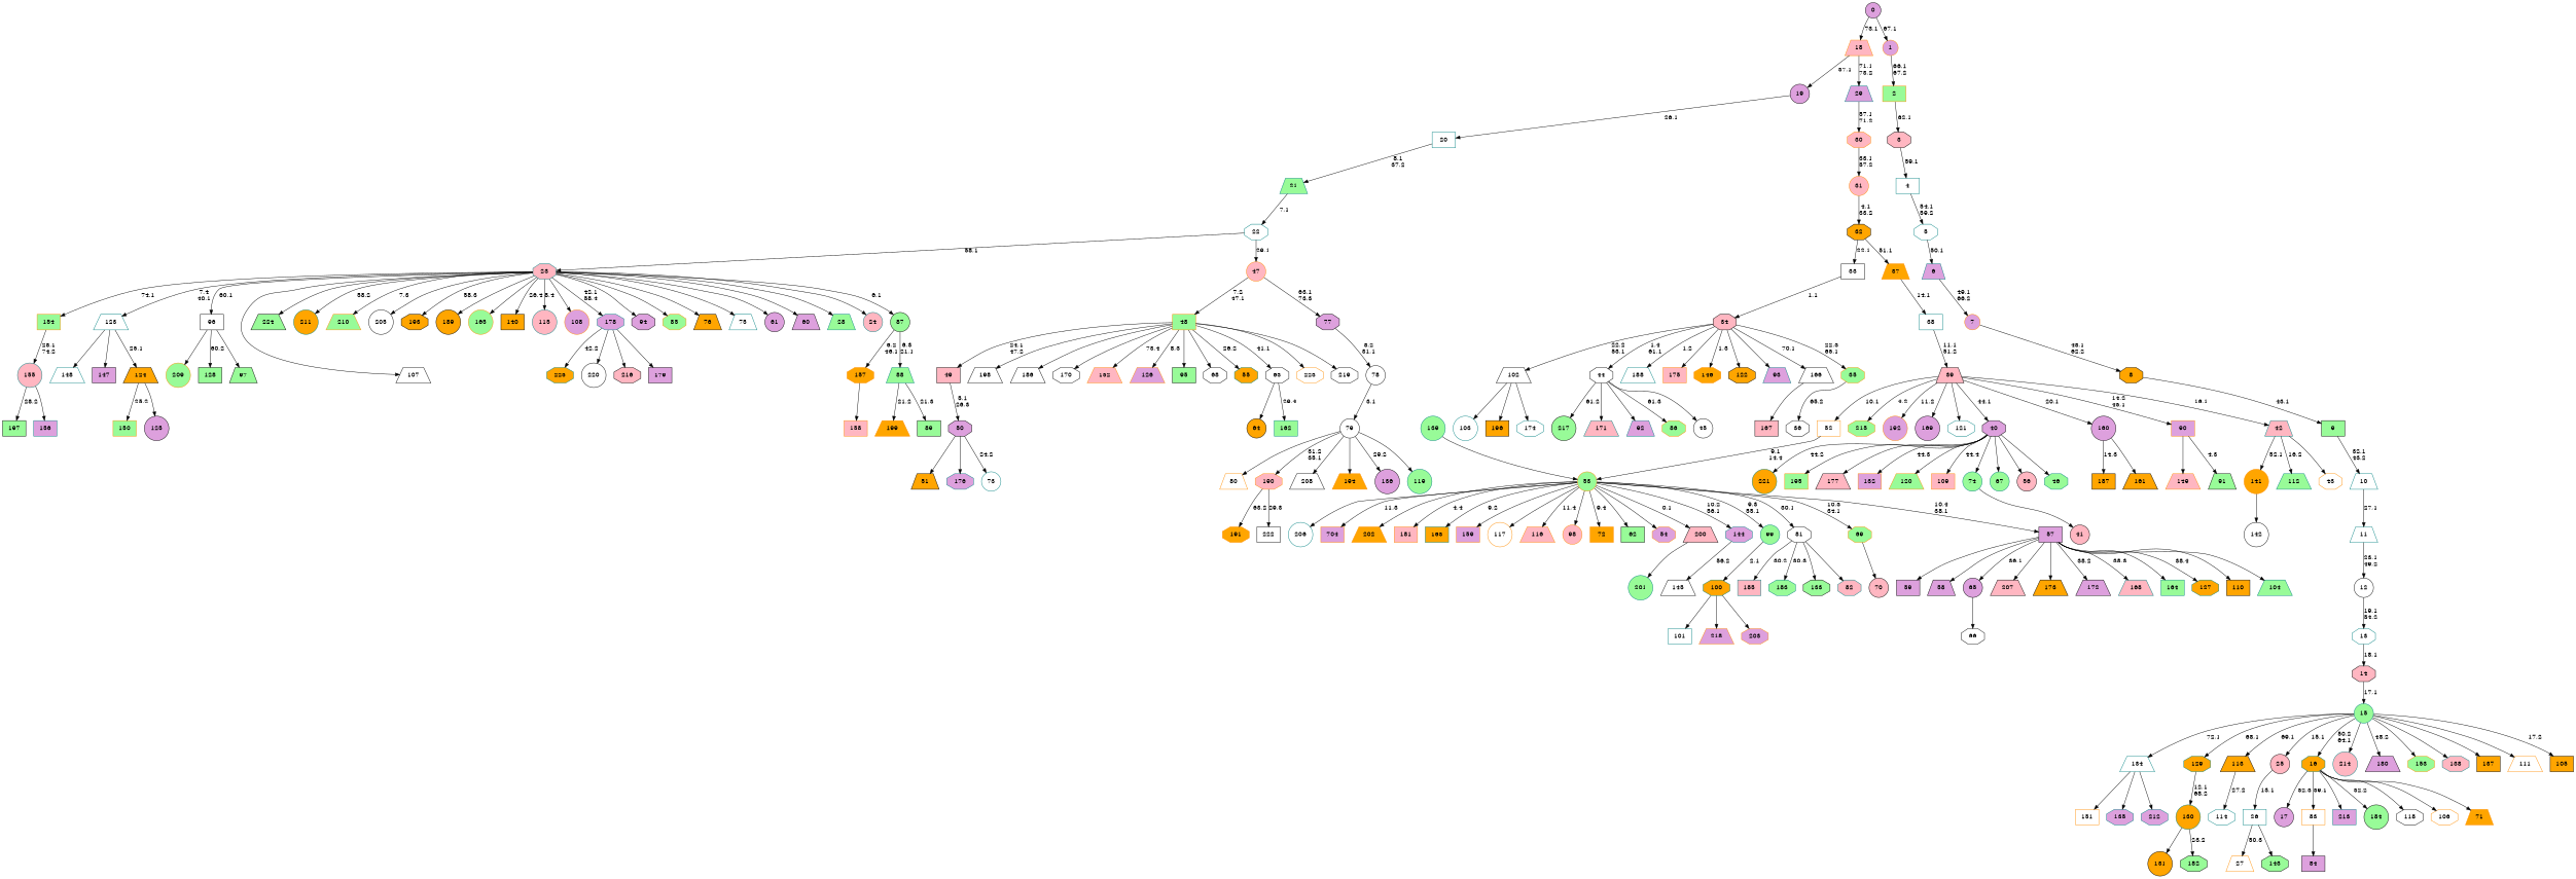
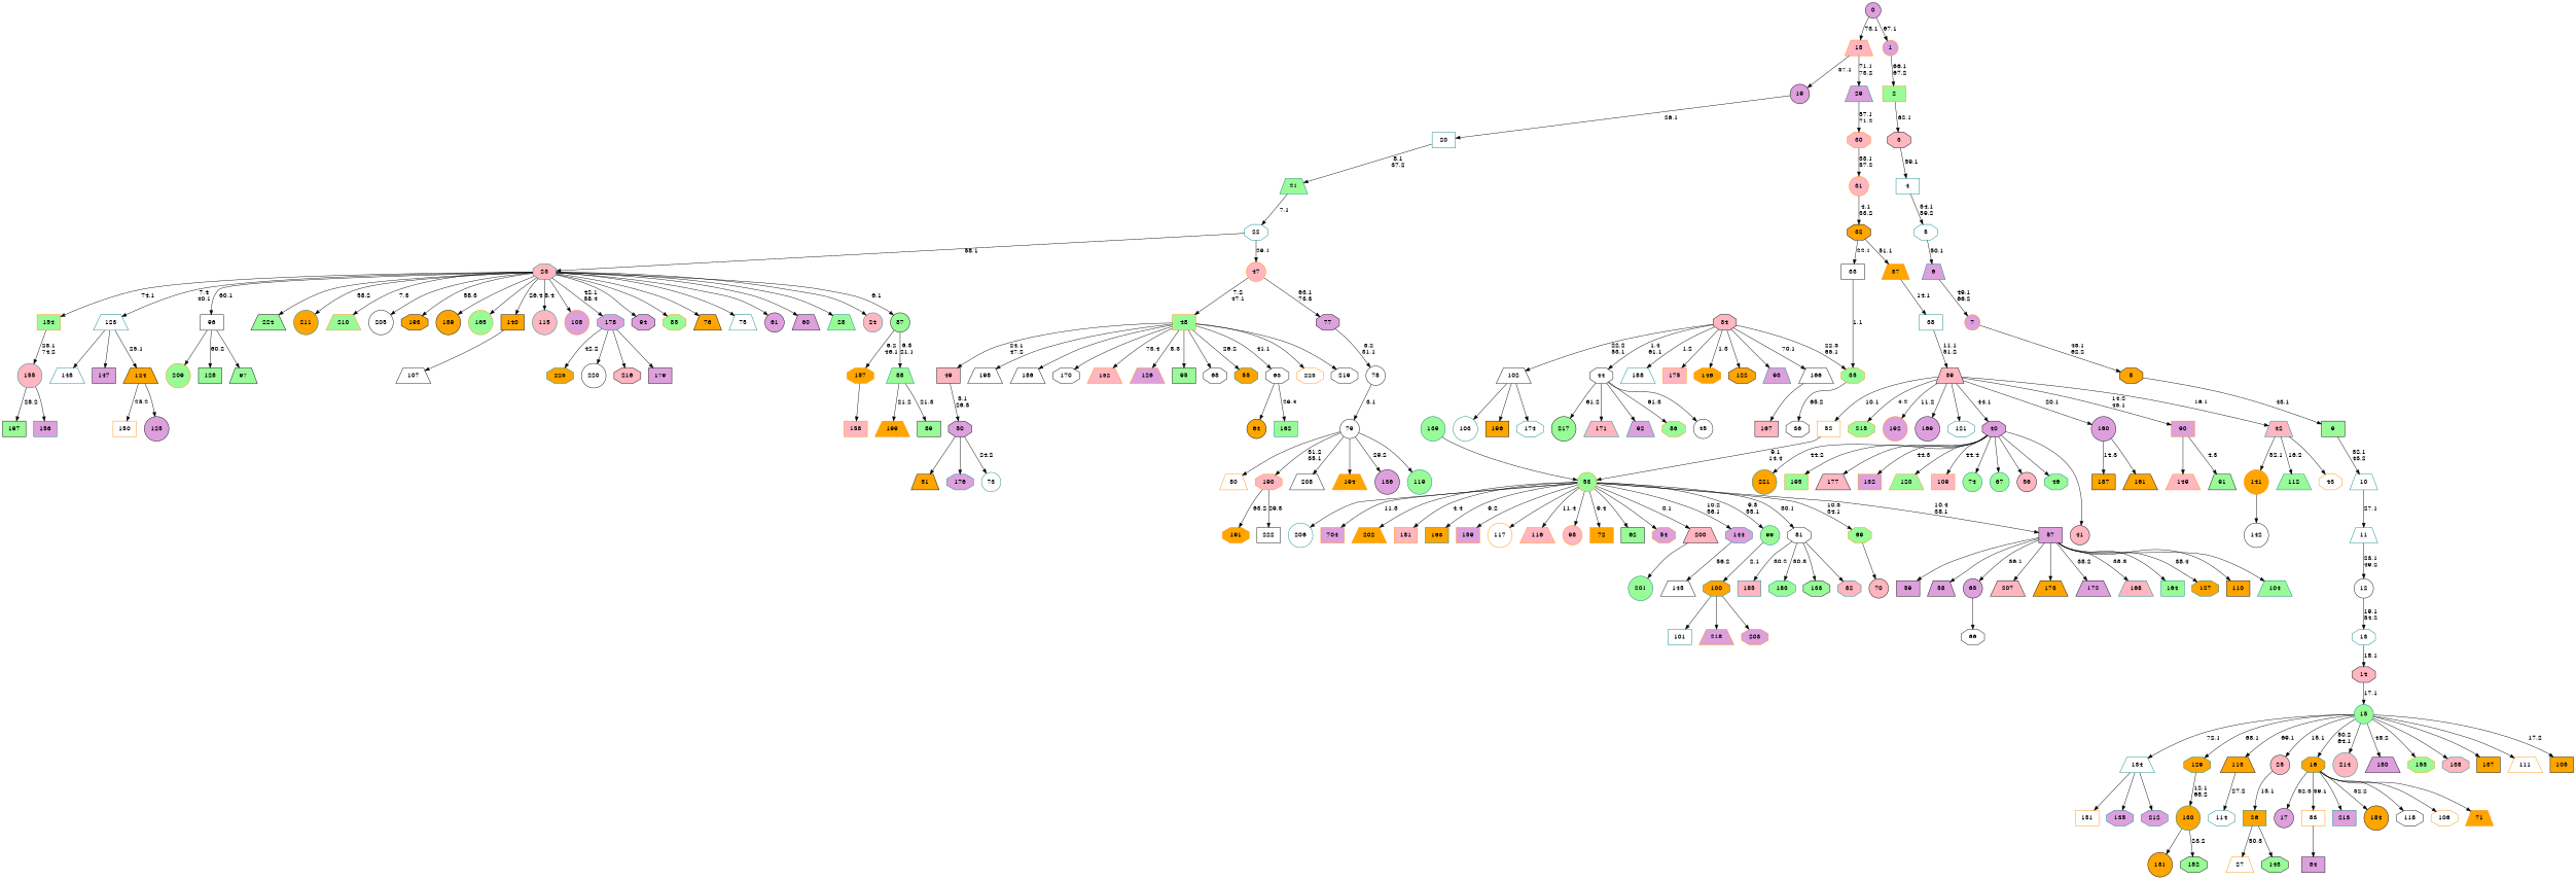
  digraph {
    node [color=black fillcolor=white shape=octagon style=filled]
    200 [fillcolor=lightpink shape=trapezium]
    201 [color=teal fillcolor=palegreen shape=circle]
    190 [color=darkorange fillcolor=lightpink]
    222 [shape=box]
    191 [color=darkorange fillcolor=orange]
    178 [color=teal fillcolor=plum]
    225 [color=teal fillcolor=orange]
    220 [shape=circle]
    216 [fillcolor=lightpink]
    179 [fillcolor=plum shape=box]
    166 [shape=trapezium]
    167 [fillcolor=lightpink shape=box]
    160 [fillcolor=plum shape=circle]
    187 [fillcolor=orange shape=box]
    161 [fillcolor=orange shape=trapezium]
    157 [color=darkorange fillcolor=orange]
    158 [color=darkorange fillcolor=lightpink shape=box]
    155 [color=teal fillcolor=lightpink shape=circle]
    197 [fillcolor=palegreen shape=box]
    156 [color=teal fillcolor=plum shape=box]
    154 [color=darkorange fillcolor=palegreen shape=box]
    144 [color=teal fillcolor=plum]
    145 [shape=trapezium]
    141 [color=darkorange fillcolor=orange shape=circle]
    142 [shape=circle]
    134 [color=teal shape=trapezium]
    212 [color=teal fillcolor=plum]
    151 [color=darkorange shape=box]
    135 [color=teal fillcolor=plum]
    130 [color=teal fillcolor=orange shape=circle]
    182 [fillcolor=palegreen]
    131 [fillcolor=orange shape=circle]
    129 [color=teal fillcolor=orange]
    124 [fillcolor=orange shape=trapezium]
-   150 [color=darkorange fillcolor=palegreen shape=box]
+   150 [color=darkorange shape=box]
    125 [fillcolor=plum shape=circle]
    123 [color=teal shape=trapezium]
    148 [color=teal shape=trapezium]
    147 [fillcolor=plum shape=box]
    113 [fillcolor=orange shape=trapezium]
    114 [color=teal]
    102 [shape=trapezium]
    196 [fillcolor=orange shape=box]
    174 [color=teal]
    103 [color=teal shape=circle]
    100 [color=teal fillcolor=orange]
    218 [color=darkorange fillcolor=plum shape=trapezium]
    203 [color=darkorange fillcolor=plum]
    101 [color=teal shape=box]
    99 [color=teal fillcolor=palegreen shape=circle]
    96 [shape=box]
    209 [color=darkorange fillcolor=palegreen shape=circle]
    128 [fillcolor=palegreen shape=box]
    97 [fillcolor=palegreen shape=trapezium]
    90 [color=darkorange fillcolor=plum shape=box]
    149 [color=darkorange fillcolor=lightpink shape=trapezium]
    91 [fillcolor=palegreen shape=trapezium]
    88 [color=teal fillcolor=palegreen shape=trapezium]
    199 [color=darkorange fillcolor=orange shape=trapezium]
    89 [fillcolor=palegreen shape=box]
    87 [fillcolor=palegreen shape=circle]
    83 [color=darkorange shape=box]
    84 [fillcolor=plum shape=box]
    185 [color=teal fillcolor=lightpink shape=box]
    81
    183 [color=teal fillcolor=palegreen]
    133 [fillcolor=palegreen]
    82 [color=teal fillcolor=lightpink]
    79 [shape=circle]
    208 [shape=trapezium]
    194 [color=darkorange fillcolor=orange shape=trapezium]
    136 [fillcolor=plum shape=circle]
    119 [color=teal fillcolor=palegreen shape=circle]
    80 [color=darkorange shape=trapezium]
    78 [shape=circle]
    77 [fillcolor=plum]
    69 [color=darkorange fillcolor=palegreen]
    70 [fillcolor=lightpink shape=circle]
    65 [fillcolor=plum shape=circle]
    66
    162 [color=teal fillcolor=palegreen shape=box]
    63
    64 [fillcolor=orange shape=circle]
    57 [fillcolor=plum shape=box]
    207 [fillcolor=lightpink shape=trapezium]
    173 [fillcolor=orange shape=trapezium]
    172 [fillcolor=plum shape=trapezium]
    168 [color=teal fillcolor=lightpink shape=trapezium]
    164 [color=teal fillcolor=palegreen shape=box]
    127 [color=teal fillcolor=orange]
    110 [fillcolor=orange shape=box]
    104 [color=teal fillcolor=palegreen shape=trapezium]
    59 [fillcolor=plum shape=box]
    58 [fillcolor=plum shape=trapezium]
    53 [color=darkorange fillcolor=palegreen shape=circle]
    206 [color=teal shape=circle]
    n97 [color=darkorange fillcolor=plum label=704 shape=box]
    202 [color=darkorange fillcolor=orange shape=trapezium]
    181 [color=darkorange fillcolor=lightpink shape=box]
    163 [color=teal fillcolor=orange shape=box]
    159 [color=darkorange fillcolor=plum shape=box]
    117 [color=darkorange shape=circle]
    116 [color=darkorange fillcolor=lightpink shape=trapezium]
    98 [color=darkorange fillcolor=lightpink shape=circle]
    72 [color=darkorange fillcolor=orange shape=box]
    62 [fillcolor=palegreen shape=box]
    54 [color=darkorange fillcolor=plum]
    139 [color=teal fillcolor=palegreen shape=circle]
    52 [color=darkorange shape=box]
    50 [fillcolor=plum]
    176 [color=teal fillcolor=plum]
    73 [color=teal shape=circle]
    51 [fillcolor=orange shape=trapezium]
    49 [fillcolor=lightpink shape=box]
    48 [color=darkorange fillcolor=palegreen shape=box]
    223 [color=darkorange]
    219
    198 [shape=trapezium]
    186 [shape=trapezium]
    170
    152 [color=darkorange fillcolor=lightpink shape=trapezium]
    126 [color=darkorange fillcolor=plum shape=trapezium]
    95 [fillcolor=palegreen shape=box]
    68
    55 [color=teal fillcolor=orange]
    47 [color=darkorange fillcolor=lightpink shape=circle]
    217 [fillcolor=palegreen shape=circle]
    44
    171 [color=teal fillcolor=lightpink shape=trapezium]
    92 [color=teal fillcolor=plum shape=trapezium]
    86 [color=darkorange fillcolor=palegreen]
    45 [shape=circle]
    42 [color=teal fillcolor=lightpink shape=trapezium]
    112 [color=teal fillcolor=palegreen shape=trapezium]
    43 [color=darkorange]
    40 [fillcolor=plum]
    221 [color=teal fillcolor=orange shape=circle]
    195 [color=darkorange fillcolor=palegreen shape=box]
    177 [fillcolor=lightpink shape=trapezium]
    132 [color=darkorange fillcolor=plum shape=box]
    120 [color=darkorange fillcolor=palegreen shape=trapezium]
    109 [color=darkorange fillcolor=lightpink shape=box]
    74 [color=teal fillcolor=palegreen shape=circle]
    67 [color=teal fillcolor=palegreen shape=circle]
    56 [fillcolor=lightpink shape=circle]
    46 [color=teal fillcolor=palegreen]
    41 [fillcolor=lightpink shape=circle]
    39 [fillcolor=lightpink shape=trapezium]
    215 [color=darkorange fillcolor=palegreen]
    192 [color=darkorange fillcolor=plum shape=circle]
    169 [fillcolor=plum shape=circle]
    121 [color=teal]
    38 [color=teal shape=box]
    37 [color=darkorange fillcolor=orange shape=trapezium]
    35 [color=darkorange fillcolor=palegreen]
    36
    34 [fillcolor=lightpink]
    188 [color=teal shape=trapezium]
    175 [color=darkorange fillcolor=lightpink shape=box]
    146 [color=darkorange fillcolor=orange]
    122 [fillcolor=orange]
    93 [color=teal fillcolor=plum shape=trapezium]
    33 [shape=box]
    32 [fillcolor=orange]
    31 [color=darkorange fillcolor=lightpink shape=circle]
    30 [color=darkorange fillcolor=lightpink]
    29 [color=teal fillcolor=plum shape=trapezium]
-   26 [color=teal shape=box]
+   26 [color=teal fillcolor=orange shape=box]
    143 [fillcolor=palegreen]
    27 [color=darkorange shape=trapezium]
    25 [fillcolor=lightpink shape=circle]
    23 [color=teal fillcolor=lightpink]
    224 [fillcolor=palegreen shape=trapezium]
    211 [color=teal fillcolor=orange shape=circle]
    210 [color=darkorange fillcolor=palegreen shape=trapezium]
    205 [shape=circle]
    193 [fillcolor=orange]
    189 [fillcolor=orange shape=circle]
    165 [color=darkorange fillcolor=palegreen shape=circle]
    140 [fillcolor=orange shape=box]
    115 [color=teal fillcolor=lightpink shape=circle]
    108 [color=darkorange fillcolor=plum shape=circle]
    107 [shape=trapezium]
    94 [fillcolor=plum]
    85 [color=darkorange fillcolor=palegreen]
    76 [fillcolor=orange shape=trapezium]
    75 [color=teal shape=trapezium]
    61 [fillcolor=plum shape=circle]
    60 [fillcolor=plum shape=trapezium]
    28 [color=teal fillcolor=palegreen shape=trapezium]
    24 [color=teal fillcolor=lightpink shape=circle]
    22 [color=teal]
    21 [color=teal fillcolor=palegreen shape=trapezium]
    20 [color=teal shape=box]
    19 [fillcolor=plum shape=circle]
    18 [color=darkorange fillcolor=lightpink shape=trapezium]
    16 [color=teal fillcolor=orange]
    213 [color=teal fillcolor=plum shape=box]
-   184 [fillcolor=palegreen shape=circle]
+   184 [fillcolor=orange shape=circle]
    118
    106 [color=darkorange]
    71 [color=darkorange fillcolor=orange shape=trapezium]
    17 [fillcolor=plum shape=circle]
    15 [color=teal fillcolor=palegreen shape=circle]
    214 [color=teal fillcolor=lightpink shape=circle]
    180 [fillcolor=plum shape=trapezium]
    153 [color=darkorange fillcolor=palegreen]
    138 [color=teal fillcolor=lightpink]
    137 [fillcolor=orange shape=box]
    111 [color=darkorange shape=trapezium]
    105 [fillcolor=orange shape=box]
    14 [fillcolor=lightpink]
    13 [color=teal]
    12 [shape=circle]
    11 [color=teal shape=trapezium]
    10 [color=teal shape=trapezium]
    9 [fillcolor=palegreen shape=box]
    8 [fillcolor=orange]
    7 [color=darkorange fillcolor=plum shape=circle]
    6 [color=teal fillcolor=plum shape=trapezium]
    5 [color=teal]
    4 [color=teal shape=box]
    3 [fillcolor=lightpink]
    2 [color=darkorange fillcolor=palegreen shape=box]
    1 [color=darkorange fillcolor=plum shape=circle]
    0 [fillcolor=plum shape=circle]
    200 -> 201
    190 -> 222 [label="29,3"]
    190 -> 191 [label="63,2"]
    178 -> 225 [label="42,2"]
    178 -> 220
    178 -> 216
    178 -> 179
    166 -> 167
    160 -> 187 [label="14,3"]
    160 -> 161
    157 -> 158
    155 -> 197 [label="28,2"]
    155 -> 156
    154 -> 155 [label="28,1\n74,2"]
    144 -> 145 [label="56,2"]
    141 -> 142
    134 -> 212
    134 -> 151
    134 -> 135
    130 -> 182 [label="23,2"]
    130 -> 131
    129 -> 130 [label="12,1\n68,2"]
    124 -> 150 [label="25,2"]
    124 -> 125
    123 -> 124 [label="25,1"]
    123 -> 148
    123 -> 147
    113 -> 114 [label="27,2"]
    102 -> 196
    102 -> 174
    102 -> 103
    100 -> 218
    100 -> 203
    100 -> 101
    99 -> 100 [label="2,1"]
    96 -> 209
    96 -> 128 [label="60,2"]
    96 -> 97
    90 -> 149
    90 -> 91 [label="4,3"]
    88 -> 199 [label="21,2"]
    88 -> 89 [label="21,3"]
    87 -> 157 [label="6,2\n46,1"]
    87 -> 88 [label="6,3\n21,1"]
    83 -> 84
    81 -> 185 [label="30,2"]
    81 -> 183 [label="30,3"]
    81 -> 133
    81 -> 82
    79 -> 190 [label="31,2\n35,1"]
    79 -> 208
    79 -> 194
    79 -> 136 [label="29,2"]
    79 -> 119
    79 -> 80
    78 -> 79 [label="3,1"]
    77 -> 78 [label="8,2\n31,1"]
    69 -> 70
    65 -> 66
    63 -> 162 [label="29,4"]
    63 -> 64
    57 -> 65 [label="36,1"]
    57 -> 207
    57 -> 173
    57 -> 172 [label="38,2"]
    57 -> 168 [label="38,3"]
    57 -> 164
    57 -> 127 [label="38,4"]
    57 -> 110
    57 -> 104
    57 -> 59
    57 -> 58
    53 -> 200 [label="0,1"]
    53 -> 144 [label="10,2\n56,1"]
    53 -> 99 [label="9,3\n55,1"]
    53 -> 81 [label="30,1"]
    53 -> 69 [label="10,3\n34,1"]
    53 -> 57 [label="10,4\n38,1"]
    53 -> 206
    53 -> n97 [label="11,3"]
    53 -> 202
    53 -> 181 [label="4,4"]
    53 -> 163 [label="9,2"]
    53 -> 159
    53 -> 117
    53 -> 116 [label="11,4"]
    53 -> 98
    53 -> 72 [label="9,4"]
    53 -> 62
    53 -> 54
    139 -> 53
    52 -> 53 [label="9,1\n14,4"]
    50 -> 176
    50 -> 73 [label="24,2"]
    50 -> 51
    49 -> 50 [label="5,1\n26,3"]
    48 -> 63 [label="41,1"]
    48 -> 49 [label="24,1\n47,2"]
    48 -> 223
    48 -> 219
    48 -> 198
    48 -> 186
    48 -> 170
    48 -> 152 [label="73,4"]
    48 -> 126 [label="8,3"]
    48 -> 95
    48 -> 68
    48 -> 55 [label="26,2"]
    47 -> 77 [label="63,1\n73,3"]
    47 -> 48 [label="7,2\n47,1"]
    44 -> 217 [label="61,2"]
    44 -> 171
    44 -> 92
    44 -> 86 [label="61,3"]
    44 -> 45
    42 -> 141 [label="52,1"]
    42 -> 112 [label="16,2"]
    42 -> 43
    40 -> 221 [label="44,2"]
    40 -> 195
    40 -> 177
    40 -> 132 [label="44,3"]
    40 -> 120
    40 -> 109 [label="44,4"]
    40 -> 74
    40 -> 67
    40 -> 56
    40 -> 46
-   74 -> 41
+   40 -> 41
    39 -> 160 [label="20,1"]
    39 -> 90 [label="14,2\n45,1"]
    39 -> 52 [label="10,1"]
    39 -> 42 [label="16,1"]
    39 -> 40 [label="44,1"]
    39 -> 215 [label="4,2"]
    39 -> 192 [label="11,2"]
    39 -> 169
    39 -> 121
    38 -> 39 [label="11,1\n51,2"]
    37 -> 38 [label="14,1"]
    35 -> 36 [label="65,2"]
    34 -> 166 [label="70,1"]
    34 -> 102 [label="22,2\n53,1"]
    34 -> 44 [label="1,4\n61,1"]
    34 -> 35 [label="22,3\n65,1"]
    34 -> 188 [label="1,2"]
    34 -> 175
    34 -> 146 [label="1,3"]
    34 -> 122
    34 -> 93
-   33 -> 34 [label="1,1"]
+   33 -> 35 [label="1,1"]
    32 -> 37 [label="51,1"]
    32 -> 33 [label="22,1"]
    31 -> 32 [label="4,1\n33,2"]
    30 -> 31 [label="33,1\n57,2"]
    29 -> 30 [label="57,1\n71,2"]
    26 -> 143
    26 -> 27 [label="50,3"]
    25 -> 26 [label="13,1"]
    23 -> 178 [label="42,1\n58,4"]
    23 -> 154 [label="74,1"]
    23 -> 123 [label="7,4\n40,1"]
    23 -> 96 [label="60,1"]
    23 -> 87 [label="6,1"]
    23 -> 224
    23 -> 211 [label="58,2"]
    23 -> 210 [label="7,3"]
    23 -> 205
    23 -> 193 [label="58,3"]
    23 -> 189
    23 -> 165
    23 -> 140 [label="26,4"]
    23 -> 115 [label="8,4"]
    23 -> 108
-   23 -> 107
+   140 -> 107
    23 -> 94
    23 -> 85
    23 -> 76
    23 -> 75
    23 -> 61
    23 -> 60
    23 -> 28
    23 -> 24
    22 -> 47 [label="29,1"]
    22 -> 23 [label="58,1"]
    21 -> 22 [label="7,1"]
    20 -> 21 [label="8,1\n37,2"]
    19 -> 20 [label="26,1"]
    18 -> 29 [label="71,1\n73,2"]
    18 -> 19 [label="37,1"]
    16 -> 83 [label="39,1"]
    16 -> 213
    16 -> 184 [label="32,2"]
    16 -> 118
    16 -> 106
    16 -> 71
    16 -> 17 [label="32,3"]
    15 -> 134 [label="72,1"]
    15 -> 129 [label="68,1"]
    15 -> 113 [label="69,1"]
    15 -> 25 [label="15,1"]
    15 -> 16 [label="50,2\n64,1"]
    15 -> 214
    15 -> 180 [label="48,2"]
    15 -> 153
    15 -> 138
    15 -> 137
    15 -> 111
    15 -> 105 [label="17,2"]
    14 -> 15 [label="17,1"]
    13 -> 14 [label="18,1"]
    12 -> 13 [label="19,1\n54,2"]
    11 -> 12 [label="23,1\n49,2"]
    10 -> 11 [label="27,1"]
    9 -> 10 [label="32,1\n43,2"]
    8 -> 9 [label="43,1"]
    7 -> 8 [label="48,1\n62,2"]
    6 -> 7 [label="49,1\n66,2"]
    5 -> 6 [label="50,1"]
    4 -> 5 [label="54,1\n59,2"]
    3 -> 4 [label="59,1"]
    2 -> 3 [label="62,1"]
    1 -> 2 [label="66,1\n67,2"]
    0 -> 18 [label="73,1"]
    0 -> 1 [label="67,1"]
  }
